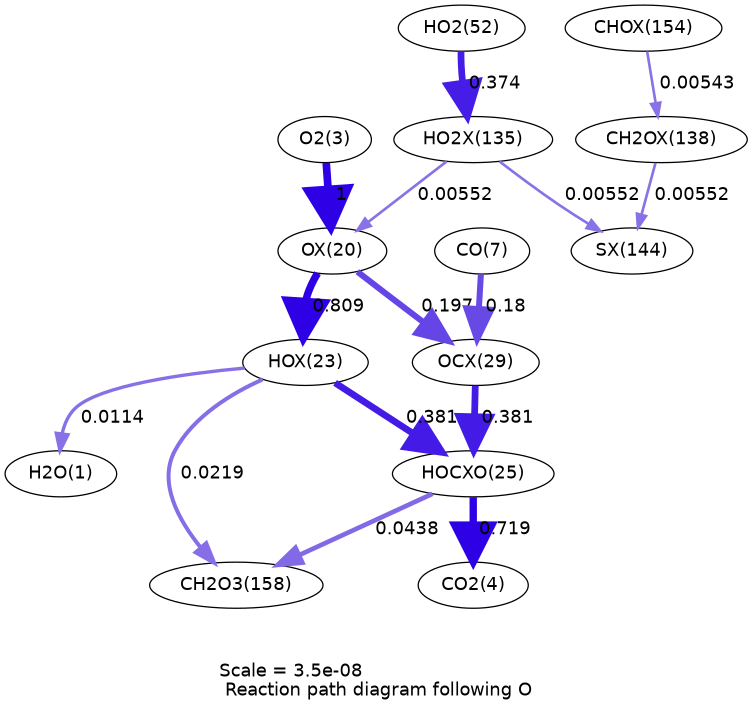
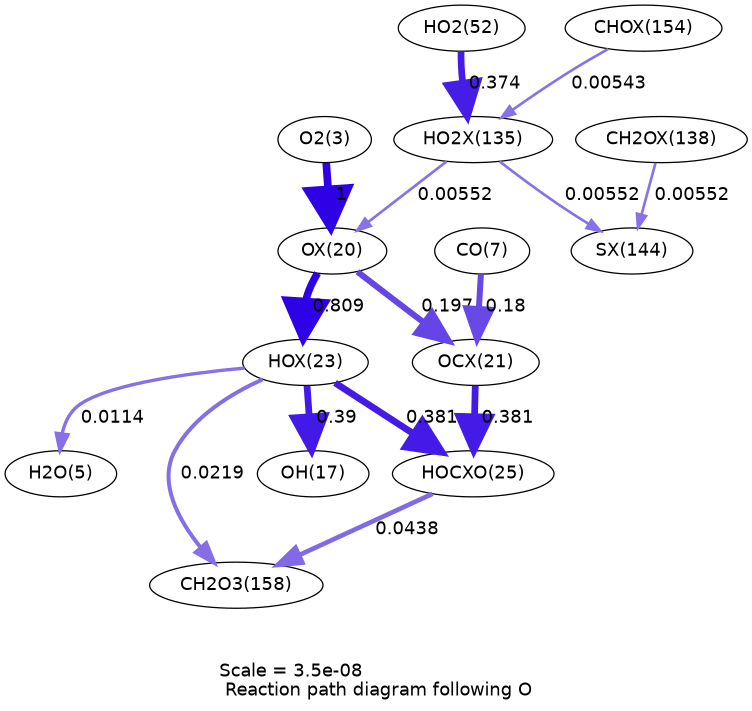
  digraph {
    fontname=Helvetica
    label="Scale = 3.5e-08\l Reaction path diagram following O"
    node [fontname=Helvetica]
    edge [arrowsize=2.64 color="0.7, 0.506, 0.9" fontname=Helvetica penwidth=5.27]
    n1 [label="O2(3)"]
    n2 [label="OX(20)"]
    n3 [label="HOX(23)"]
-   n4 [label="OCX(29)"]
-   n6 [label="H2O(1)"]
+   n4 [label="OCX(21)"]
+   n5 [label="OH(17)"]
+   n6 [label="H2O(5)"]
    n7 [label="HOCXO(25)"]
    n8 [label="CH2O3(158)"]
-   n9 [label="CO2(4)"]
    n10 [label="HO2X(135)"]
    n11 [label="SX(144)"]
    n12 [label="CO(7)"]
    n13 [label="HO2(52)"]
    n14 [label="CHOX(154)"]
    n15 [label="CH2OX(138)"]
    n1 -> n2 [arrowsize=3 color="0.7, 1.5, 0.9" label=" 1" penwidth=6]
    n2 -> n3 [arrowsize=2.92 color="0.7, 1.31, 0.9" label=" 0.809" penwidth=5.84]
    n2 -> n4 [arrowsize=2.39 color="0.7, 0.697, 0.9" label=" 0.197" penwidth=4.77]
+   n3 -> n5 [color="0.7, 0.89, 0.9" label=" 0.39" penwidth=5.29]
    n3 -> n6 [arrowsize=1.31 color="0.7, 0.511, 0.9" label=" 0.0114" penwidth=2.63]
    n3 -> n7 [color="0.7, 0.881, 0.9" label=" 0.381"]
    n3 -> n8 [arrowsize=1.56 color="0.7, 0.522, 0.9" label=" 0.0219" penwidth=3.12]
    n4 -> n7 [color="0.7, 0.881, 0.9" label=" 0.381"]
    n7 -> n8 [arrowsize=1.82 color="0.7, 0.544, 0.9" label=" 0.0438" penwidth=3.64]
-   n7 -> n9 [arrowsize=2.88 color="0.7, 1.22, 0.9" label=" 0.719" penwidth=5.75]
    n10 -> n2 [arrowsize=1.04 label=" 0.00552" penwidth=2.08]
    n10 -> n11 [arrowsize=1.04 label=" 0.00552" penwidth=2.07]
    n12 -> n4 [arrowsize=2.35 color="0.7, 0.68, 0.9" label=" 0.18" penwidth=4.71]
    n13 -> n10 [arrowsize=2.63 color="0.7, 0.874, 0.9" label=" 0.374" penwidth=5.26]
-   n14 -> n15 [arrowsize=1.03 color="0.7, 0.505, 0.9" label=" 0.00543" penwidth=2.06]
+   n14 -> n10 [arrowsize=1.03 color="0.7, 0.505, 0.9" label=" 0.00543" penwidth=2.06]
    n15 -> n11 [arrowsize=1.04 label=" 0.00552" penwidth=2.07]
  }
